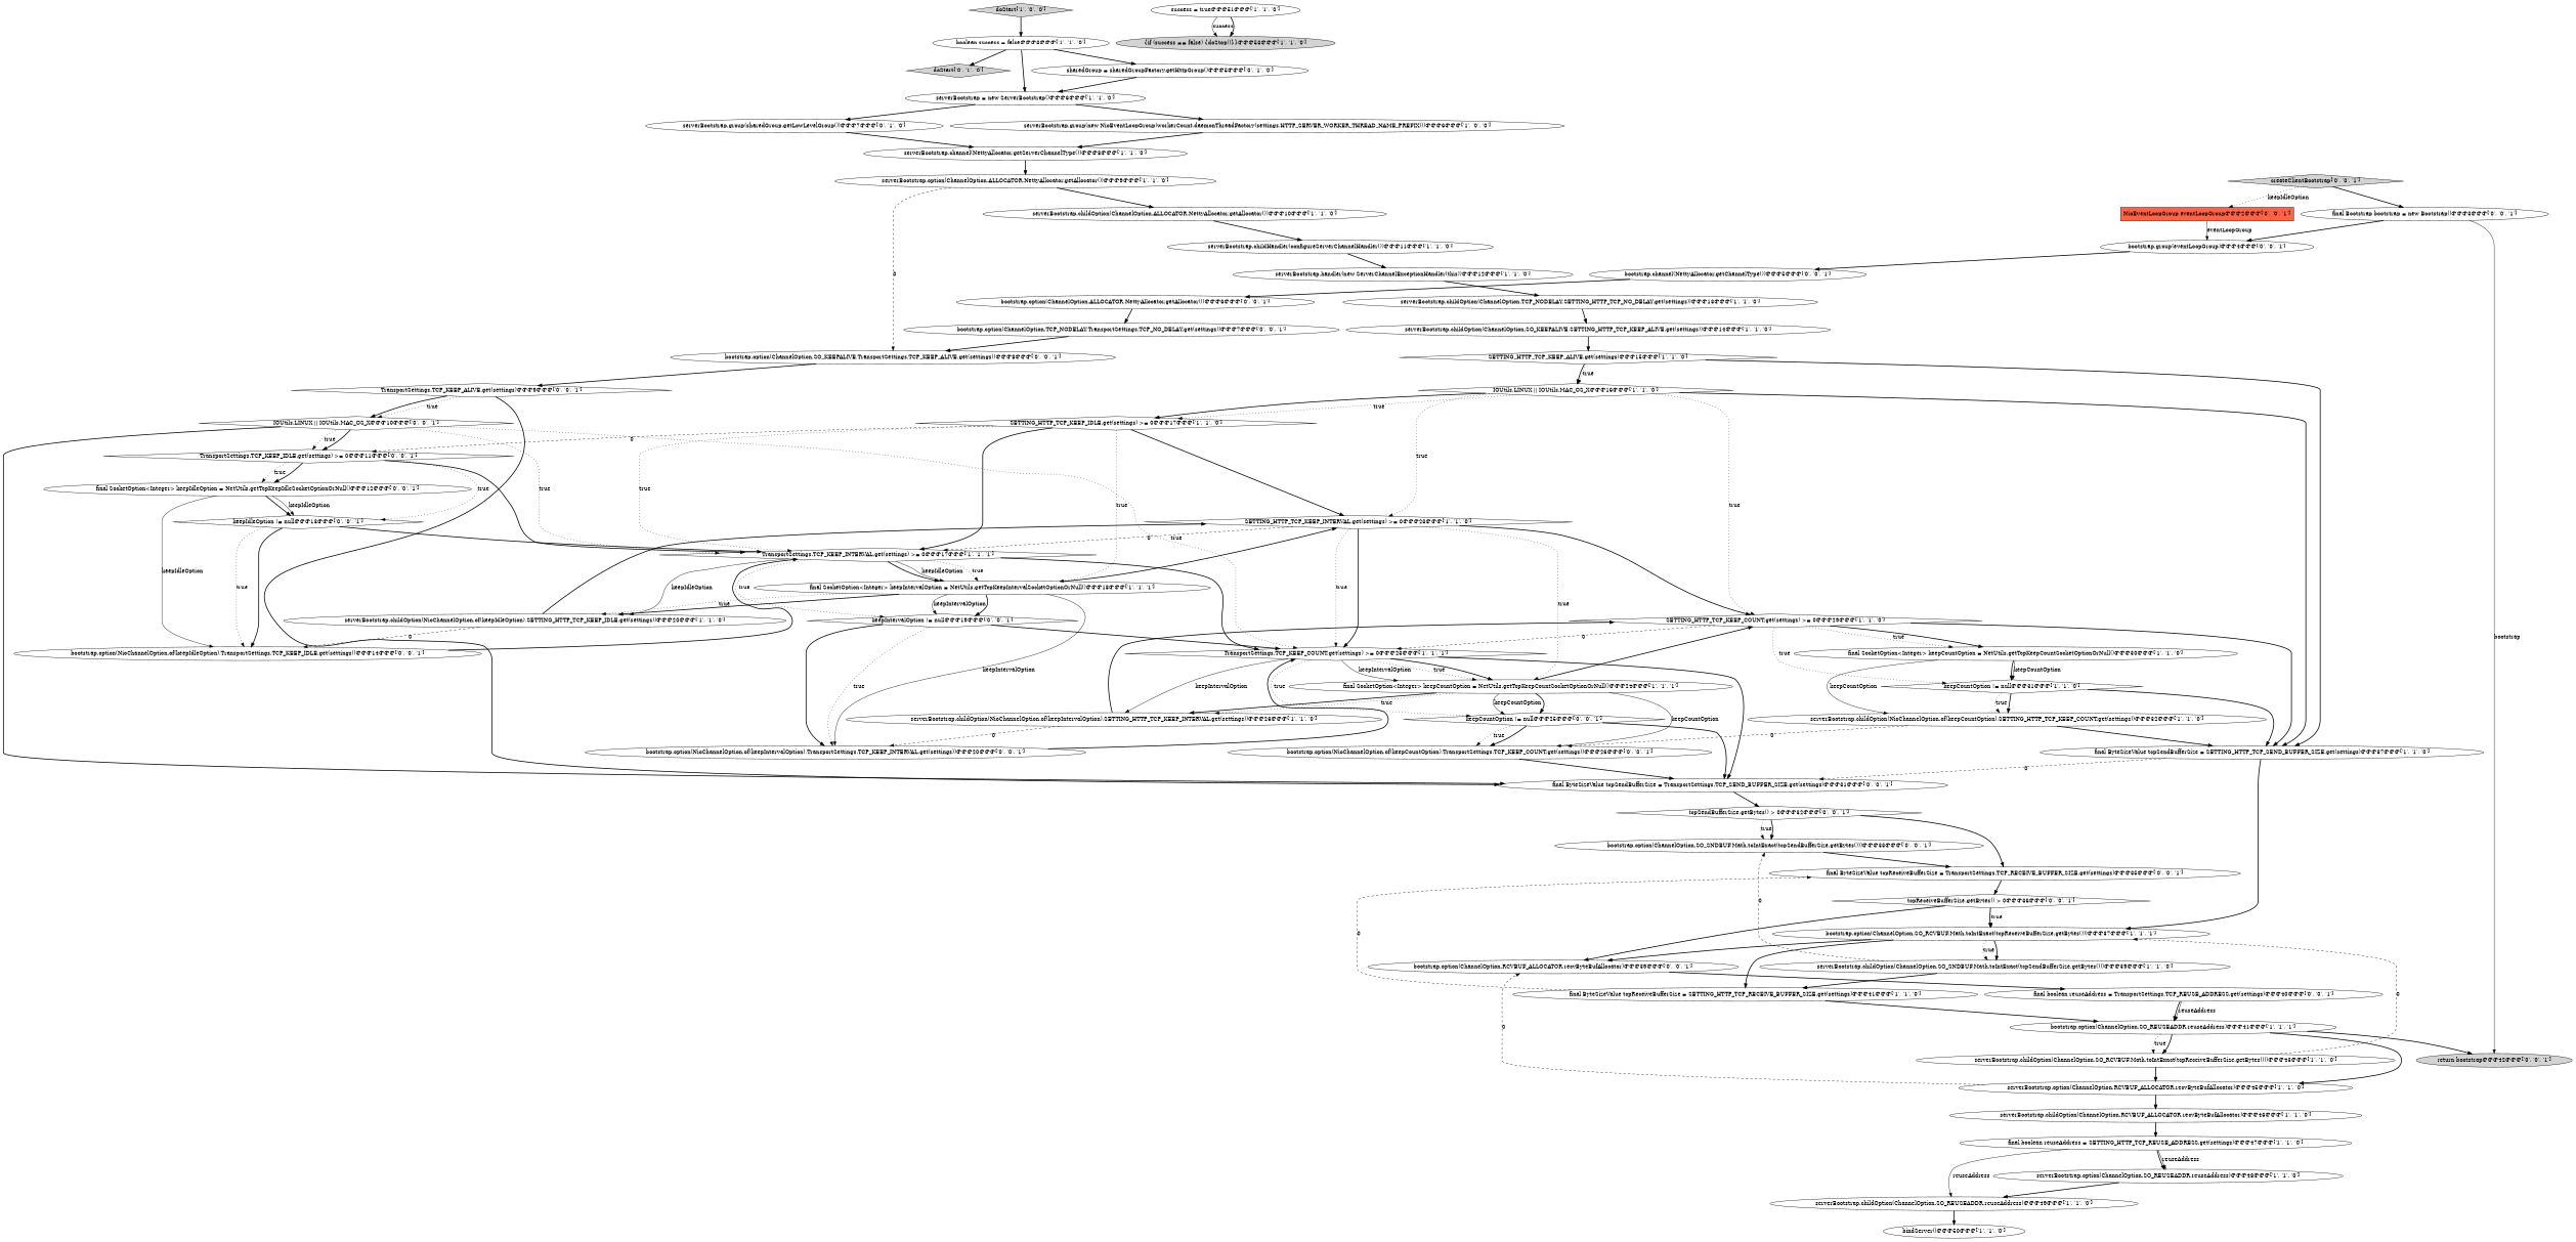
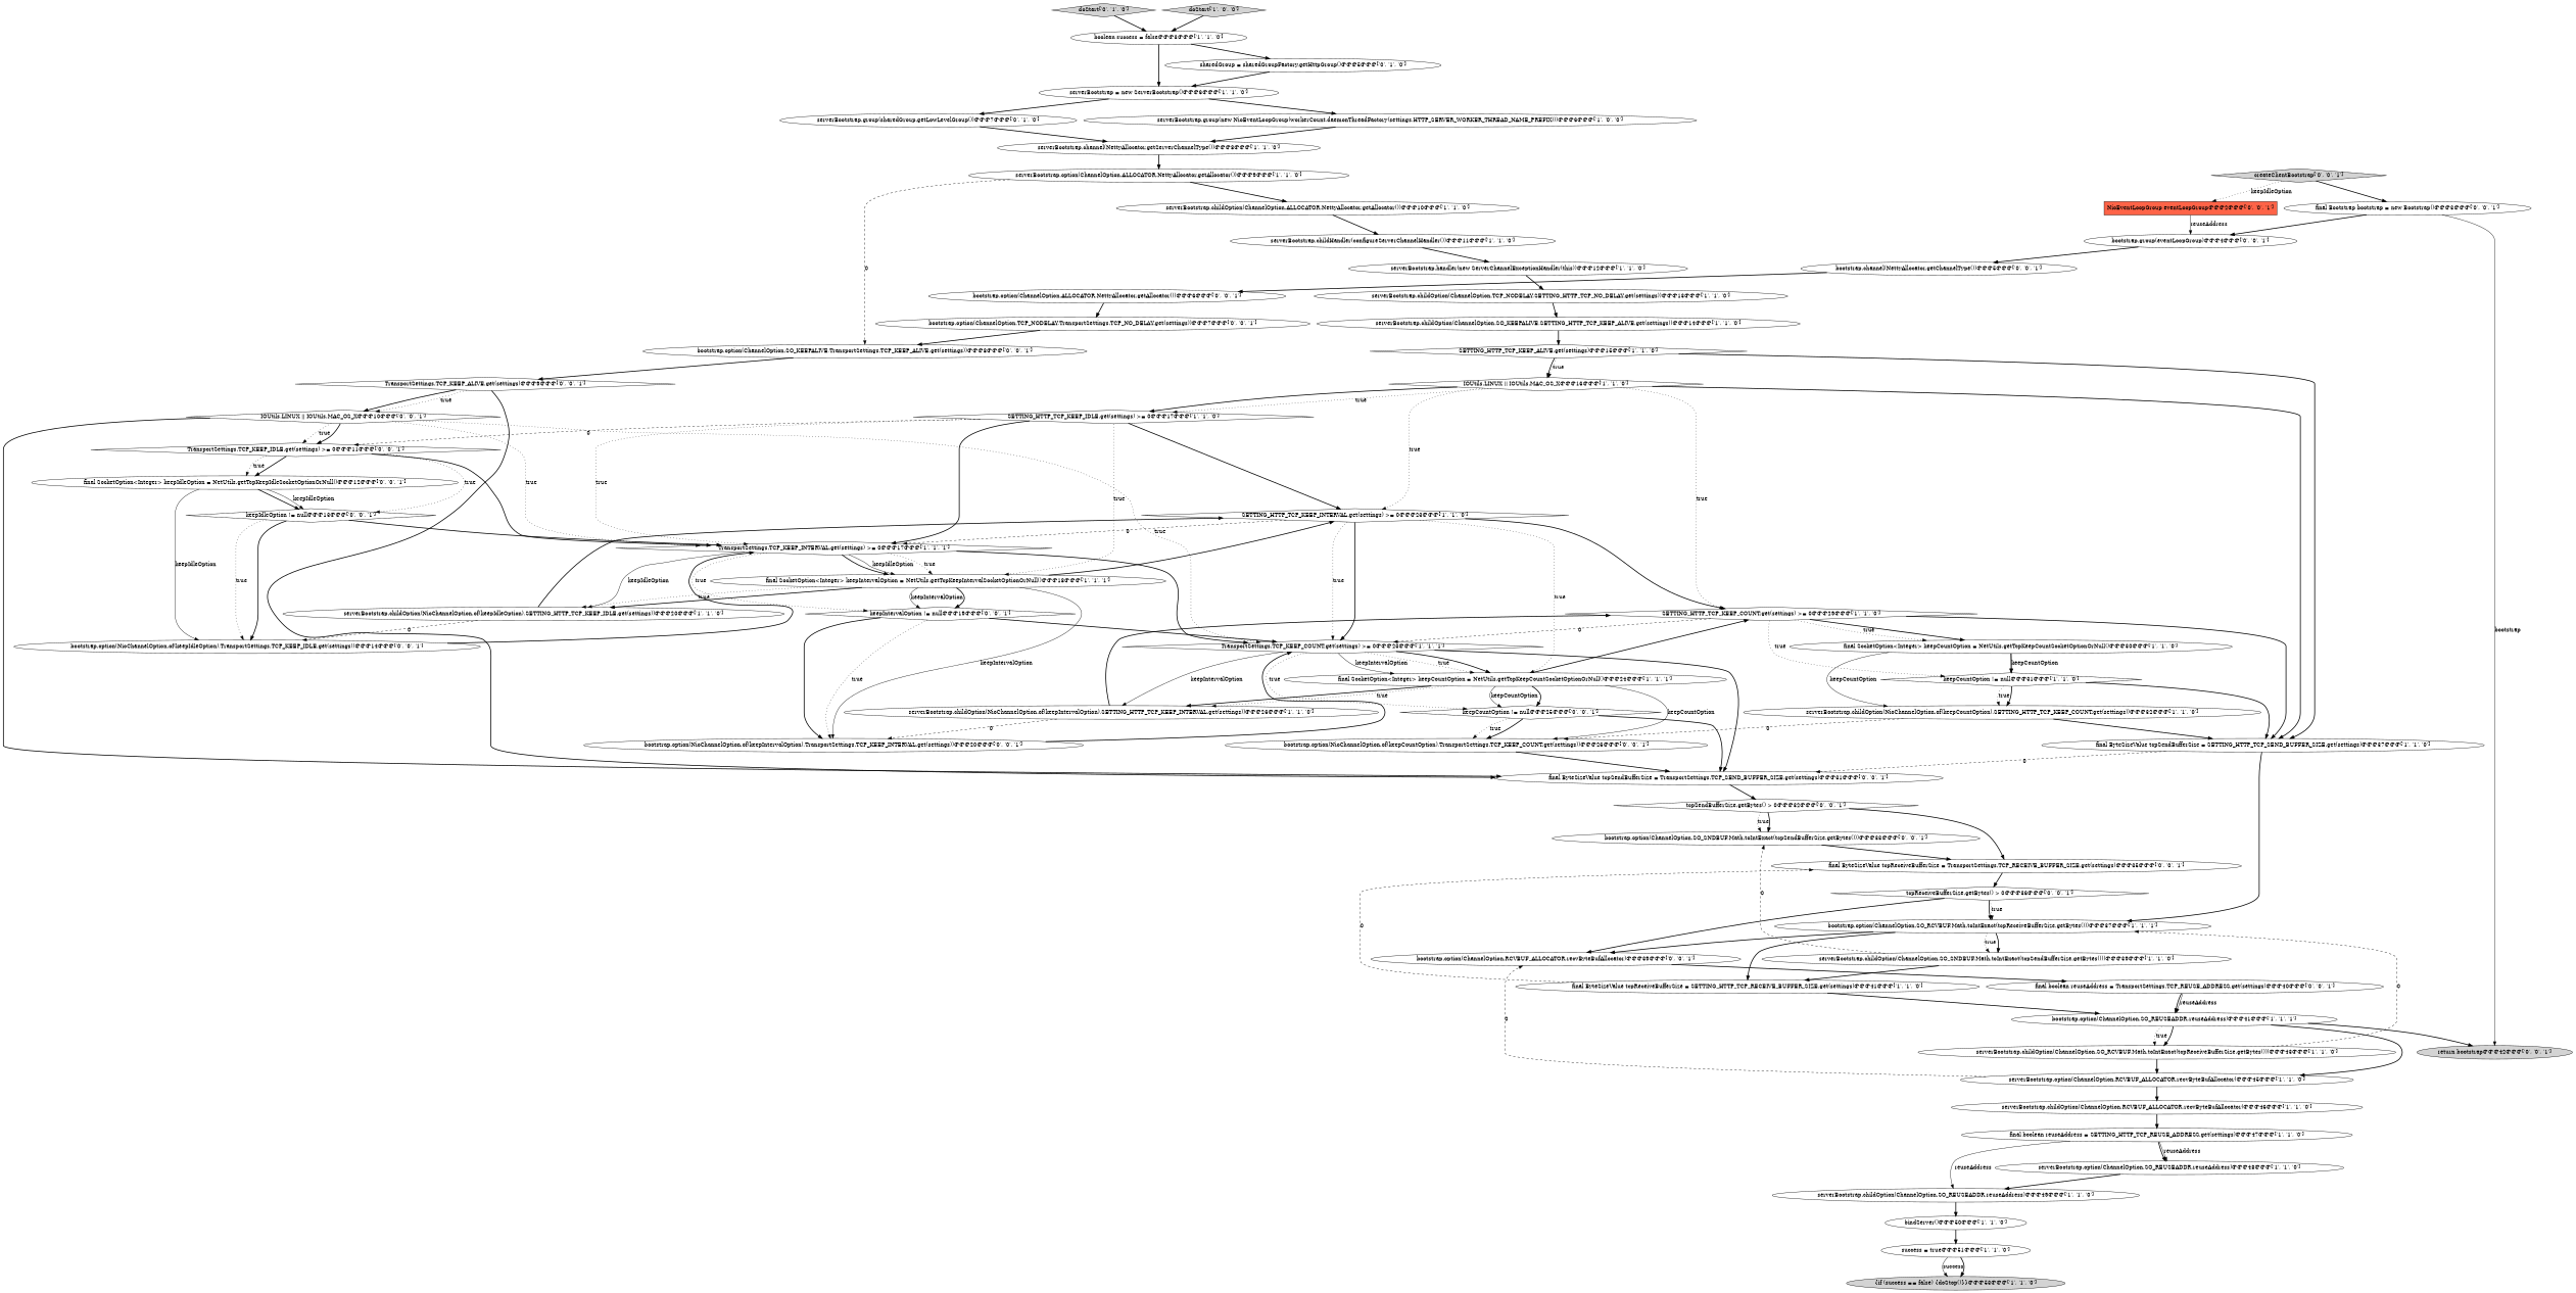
  digraph {
    node [fillcolor=white shape=ellipse style=filled]
    edge [style=bold]
    n1 [label="IOUtils.LINUX || IOUtils.MAC_OS_X@@@16@@@['1', '1', '0']" shape=diamond]
    n2 [label="SETTING_HTTP_TCP_KEEP_IDLE.get(settings) >= 0@@@17@@@['1', '1', '0']" shape=diamond]
    n3 [label="SETTING_HTTP_TCP_KEEP_INTERVAL.get(settings) >= 0@@@23@@@['1', '1', '0']" shape=diamond]
    n4 [label="SETTING_HTTP_TCP_KEEP_COUNT.get(settings) >= 0@@@29@@@['1', '1', '0']" shape=diamond]
    n5 [label="final ByteSizeValue tcpSendBufferSize = SETTING_HTTP_TCP_SEND_BUFFER_SIZE.get(settings)@@@37@@@['1', '1', '0']"]
    n6 [label="final SocketOption<Integer> keepIntervalOption = NetUtils.getTcpKeepIntervalSocketOptionOrNull()@@@18@@@['1', '1', '1']"]
    n7 [label="TransportSettings.TCP_KEEP_INTERVAL.get(settings) >= 0@@@17@@@['1', '1', '1']" shape=diamond]
    n8 [label="TransportSettings.TCP_KEEP_IDLE.get(settings) >= 0@@@11@@@['0', '0', '1']" shape=diamond]
    n9 [label="TransportSettings.TCP_KEEP_COUNT.get(settings) >= 0@@@23@@@['1', '1', '1']" shape=diamond]
    n10 [label="final SocketOption<Integer> keepCountOption = NetUtils.getTcpKeepCountSocketOptionOrNull()@@@24@@@['1', '1', '1']"]
    n11 [label="final SocketOption<Integer> keepCountOption = NetUtils.getTcpKeepCountSocketOptionOrNull()@@@30@@@['1', '1', '0']"]
    n12 [label="keepCountOption != null@@@31@@@['1', '1', '0']" shape=diamond]
    n13 [label="final ByteSizeValue tcpSendBufferSize = TransportSettings.TCP_SEND_BUFFER_SIZE.get(settings)@@@31@@@['0', '0', '1']"]
    n14 [label="bootstrap.option(ChannelOption.SO_RCVBUF,Math.toIntExact(tcpReceiveBufferSize.getBytes()))@@@37@@@['1', '1', '1']"]
    n15 [label="tcpSendBufferSize.getBytes() > 0@@@32@@@['0', '0', '1']" shape=diamond]
    n16 [label="bootstrap.option(ChannelOption.SO_SNDBUF,Math.toIntExact(tcpSendBufferSize.getBytes()))@@@33@@@['0', '0', '1']"]
    n17 [label="final ByteSizeValue tcpReceiveBufferSize = TransportSettings.TCP_RECEIVE_BUFFER_SIZE.get(settings)@@@35@@@['0', '0', '1']"]
    n18 [label="bootstrap.option(ChannelOption.RCVBUF_ALLOCATOR,recvByteBufAllocator)@@@39@@@['0', '0', '1']"]
    n19 [label="final boolean reuseAddress = TransportSettings.TCP_REUSE_ADDRESS.get(settings)@@@40@@@['0', '0', '1']"]
    n20 [label="bootstrap.option(ChannelOption.SO_REUSEADDR,reuseAddress)@@@41@@@['1', '1', '1']"]
    n21 [label="success = true@@@51@@@['1', '1', '0']"]
    n22 [fillcolor=lightgray label="{if (success == false) {doStop()}}@@@53@@@['1', '1', '0']"]
    n23 [label="serverBootstrap.option(ChannelOption.ALLOCATOR,NettyAllocator.getAllocator())@@@9@@@['1', '1', '0']"]
    n24 [label="bootstrap.option(ChannelOption.SO_KEEPALIVE,TransportSettings.TCP_KEEP_ALIVE.get(settings))@@@8@@@['0', '0', '1']"]
    n25 [label="serverBootstrap.childOption(ChannelOption.ALLOCATOR,NettyAllocator.getAllocator())@@@10@@@['1', '1', '0']"]
    n26 [label="TransportSettings.TCP_KEEP_ALIVE.get(settings)@@@9@@@['0', '0', '1']" shape=diamond]
    n27 [label="serverBootstrap.childHandler(configureServerChannelHandler())@@@11@@@['1', '1', '0']"]
    n28 [label="serverBootstrap.childOption(ChannelOption.SO_KEEPALIVE,SETTING_HTTP_TCP_KEEP_ALIVE.get(settings))@@@14@@@['1', '1', '0']"]
    n29 [label="SETTING_HTTP_TCP_KEEP_ALIVE.get(settings)@@@15@@@['1', '1', '0']" shape=diamond]
    n30 [label="IOUtils.LINUX || IOUtils.MAC_OS_X@@@10@@@['0', '0', '1']" shape=diamond]
    n31 [label="serverBootstrap.option(ChannelOption.RCVBUF_ALLOCATOR,recvByteBufAllocator)@@@45@@@['1', '1', '0']"]
    n32 [label="serverBootstrap.childOption(ChannelOption.RCVBUF_ALLOCATOR,recvByteBufAllocator)@@@46@@@['1', '1', '0']"]
    n33 [label="final boolean reuseAddress = SETTING_HTTP_TCP_REUSE_ADDRESS.get(settings)@@@47@@@['1', '1', '0']"]
    n34 [label="serverBootstrap.handler(new ServerChannelExceptionHandler(this))@@@12@@@['1', '1', '0']"]
    n35 [label="serverBootstrap.childOption(NioChannelOption.of(keepIdleOption),SETTING_HTTP_TCP_KEEP_IDLE.get(settings))@@@20@@@['1', '1', '0']"]
    n36 [label="bootstrap.option(NioChannelOption.of(keepIntervalOption),TransportSettings.TCP_KEEP_INTERVAL.get(settings))@@@20@@@['0', '0', '1']"]
    n37 [label="keepIntervalOption != null@@@19@@@['0', '0', '1']" shape=diamond]
    n38 [label="keepIdleOption != null@@@13@@@['0', '0', '1']" shape=diamond]
    n39 [label="final SocketOption<Integer> keepIdleOption = NetUtils.getTcpKeepIdleSocketOptionOrNull()@@@12@@@['0', '0', '1']"]
    n40 [label="bootstrap.option(NioChannelOption.of(keepIdleOption),TransportSettings.TCP_KEEP_IDLE.get(settings))@@@14@@@['0', '0', '1']"]
    n41 [fillcolor=lightgray label="createClientBootstrap['0', '0', '1']" shape=diamond]
    n42 [label="final Bootstrap bootstrap = new Bootstrap()@@@3@@@['0', '0', '1']"]
    n43 [fillcolor=tomato label="NioEventLoopGroup eventLoopGroup@@@2@@@['0', '0', '1']" shape=box]
    n44 [fillcolor=lightgray label="return bootstrap@@@42@@@['0', '0', '1']"]
    n45 [label="bootstrap.group(eventLoopGroup)@@@4@@@['0', '0', '1']"]
    n46 [label="final ByteSizeValue tcpReceiveBufferSize = SETTING_HTTP_TCP_RECEIVE_BUFFER_SIZE.get(settings)@@@41@@@['1', '1', '0']"]
    n47 [label="serverBootstrap.childOption(ChannelOption.SO_SNDBUF,Math.toIntExact(tcpSendBufferSize.getBytes()))@@@39@@@['1', '1', '0']"]
    n48 [label="serverBootstrap.childOption(ChannelOption.TCP_NODELAY,SETTING_HTTP_TCP_NO_DELAY.get(settings))@@@13@@@['1', '1', '0']"]
    n49 [label="serverBootstrap.childOption(NioChannelOption.of(keepIntervalOption),SETTING_HTTP_TCP_KEEP_INTERVAL.get(settings))@@@26@@@['1', '1', '0']"]
    n50 [label="keepCountOption != null@@@25@@@['0', '0', '1']" shape=diamond]
    n51 [label="bootstrap.option(NioChannelOption.of(keepCountOption),TransportSettings.TCP_KEEP_COUNT.get(settings))@@@26@@@['0', '0', '1']"]
    n52 [label="serverBootstrap.childOption(ChannelOption.SO_RCVBUF,Math.toIntExact(tcpReceiveBufferSize.getBytes()))@@@43@@@['1', '1', '0']"]
    n53 [label="tcpReceiveBufferSize.getBytes() > 0@@@36@@@['0', '0', '1']" shape=diamond]
    n54 [label="serverBootstrap.childOption(NioChannelOption.of(keepCountOption),SETTING_HTTP_TCP_KEEP_COUNT.get(settings))@@@32@@@['1', '1', '0']"]
    n55 [label="bootstrap.channel(NettyAllocator.getChannelType())@@@5@@@['0', '0', '1']"]
    n56 [label="bootstrap.option(ChannelOption.ALLOCATOR,NettyAllocator.getAllocator())@@@6@@@['0', '0', '1']"]
    n57 [label="serverBootstrap.channel(NettyAllocator.getServerChannelType())@@@8@@@['1', '1', '0']"]
    n58 [label="serverBootstrap.childOption(ChannelOption.SO_REUSEADDR,reuseAddress)@@@49@@@['1', '1', '0']"]
    n59 [label="serverBootstrap.option(ChannelOption.SO_REUSEADDR,reuseAddress)@@@48@@@['1', '1', '0']"]
    n60 [label="bindServer()@@@50@@@['1', '1', '0']"]
    n61 [label="bootstrap.option(ChannelOption.TCP_NODELAY,TransportSettings.TCP_NO_DELAY.get(settings))@@@7@@@['0', '0', '1']"]
    n62 [label="serverBootstrap.group(sharedGroup.getLowLevelGroup())@@@7@@@['0', '1', '0']"]
    n63 [fillcolor=lightgray label="doStart['0', '1', '0']" shape=diamond]
    n64 [label="boolean success = false@@@3@@@['1', '1', '0']"]
    n65 [label="serverBootstrap = new ServerBootstrap()@@@6@@@['1', '1', '0']"]
    n66 [label="sharedGroup = sharedGroupFactory.getHttpGroup()@@@5@@@['0', '1', '0']"]
    n67 [label="serverBootstrap.group(new NioEventLoopGroup(workerCount,daemonThreadFactory(settings,HTTP_SERVER_WORKER_THREAD_NAME_PREFIX)))@@@6@@@['1', '0', '0']"]
    n68 [fillcolor=lightgray label="doStart['1', '0', '0']" shape=diamond]
    n1 -> n2
    n1 -> n2 [label=true style=dotted]
    n1 -> n3 [label=true style=dotted]
    n1 -> n4 [label=true style=dotted]
    n1 -> n5
    n2 -> n3
    n2 -> n6 [label=true style=dotted]
    n2 -> n7 [label=true style=dotted]
    n2 -> n7
    n2 -> n8 [label=0 style=dashed]
    n3 -> n4
    n3 -> n7 [label=0 style=dashed]
    n3 -> n9
    n3 -> n9 [label=true style=dotted]
    n3 -> n10 [label=true style=dotted]
    n4 -> n5
    n4 -> n9 [label=0 style=dashed]
    n4 -> n11
    n4 -> n11 [label=true style=dotted]
    n4 -> n12 [label=true style=dotted]
    n5 -> n13 [label=0 style=dashed]
    n5 -> n14
    n6 -> n3
    n6 -> n35
    n6 -> n35 [label=true style=dotted]
    n6 -> n36 [label=keepIntervalOption style=solid]
    n6 -> n37 [label=keepIntervalOption style=solid]
    n6 -> n37
    n7 -> n6 [label=true style=dotted]
    n7 -> n6
    n7 -> n6 [label=keepIdleOption style=solid]
    n7 -> n9
    n7 -> n35 [label=keepIdleOption style=solid]
    n7 -> n37 [label=true style=dotted]
    n8 -> n7
    n8 -> n38 [label=true style=dotted]
    n8 -> n39
    n8 -> n39 [label=true style=dotted]
    n9 -> n10 [label=true style=dotted]
    n9 -> n10
    n9 -> n10 [label=keepIntervalOption style=solid]
    n9 -> n13
    n9 -> n49 [label=keepIntervalOption style=solid]
    n9 -> n50 [label=true style=dotted]
    n10 -> n4
    n10 -> n49
    n10 -> n49 [label=true style=dotted]
    n10 -> n50
    n10 -> n50 [label=keepCountOption style=solid]
    n10 -> n51 [label=keepCountOption style=solid]
    n11 -> n12 [label=keepCountOption style=solid]
    n11 -> n12
    n11 -> n54 [label=keepCountOption style=solid]
    n12 -> n5
    n12 -> n54 [label=true style=dotted]
    n12 -> n54
    n13 -> n15
    n14 -> n18
    n14 -> n46
    n14 -> n47
    n14 -> n47 [label=true style=dotted]
    n15 -> n16 [label=true style=dotted]
    n15 -> n16
    n15 -> n17
    n16 -> n17
    n17 -> n53
    n18 -> n19
    n19 -> n20 [label=reuseAddress style=solid]
    n19 -> n20
    n20 -> n31
    n20 -> n44
    n20 -> n52
    n20 -> n52 [label=true style=dotted]
    n21 -> n22 [label=success style=solid]
    n21 -> n22
    n23 -> n24 [label=0 style=dashed]
    n23 -> n25
    n24 -> n26
    n25 -> n27
    n26 -> n13
    n26 -> n30 [label=true style=dotted]
    n26 -> n30
    n27 -> n34
    n28 -> n29
    n29 -> n1
    n29 -> n1 [label=true style=dotted]
    n29 -> n5
    n30 -> n7 [label=true style=dotted]
    n30 -> n8 [label=true style=dotted]
    n30 -> n8
    n30 -> n9 [label=true style=dotted]
    n30 -> n13
    n31 -> n18 [label=0 style=dashed]
    n31 -> n32
    n32 -> n33
    n33 -> n58 [label=reuseAddress style=solid]
    n33 -> n59 [label=reuseAddress style=solid]
    n33 -> n59
    n34 -> n48
    n35 -> n3
    n35 -> n40 [label=0 style=dashed]
    n36 -> n9
    n37 -> n9
    n37 -> n36 [label=true style=dotted]
    n37 -> n36
    n38 -> n7
    n38 -> n40 [label=true style=dotted]
    n38 -> n40
    n39 -> n38
    n39 -> n38 [label=keepIdleOption style=solid]
    n39 -> n40 [label=keepIdleOption style=solid]
    n40 -> n7
    n41 -> n42
    n41 -> n43 [label=keepIdleOption style=dotted]
    n42 -> n44 [label=bootstrap style=solid]
    n42 -> n45
-   n43 -> n45 [label=eventLoopGroup style=solid]
+   n43 -> n45 [label=reuseAddress style=solid]
    n45 -> n55
    n46 -> n17 [label=0 style=dashed]
    n46 -> n20
    n47 -> n16 [label=0 style=dashed]
    n47 -> n46
    n48 -> n28
    n49 -> n4
    n49 -> n36 [label=0 style=dashed]
    n50 -> n13
    n50 -> n51
    n50 -> n51 [label=true style=dotted]
    n51 -> n13
    n52 -> n14 [label=0 style=dashed]
    n52 -> n31
    n53 -> n14 [label=true style=dotted]
    n53 -> n14
    n53 -> n18
    n54 -> n5
    n54 -> n51 [label=0 style=dashed]
    n55 -> n56
    n56 -> n61
    n57 -> n23
    n58 -> n60
    n59 -> n58
+   n60 -> n21
    n61 -> n24
    n62 -> n57
-   n64 -> n63
+   n63 -> n64
    n64 -> n65
    n64 -> n66
    n65 -> n62
    n65 -> n67
    n66 -> n65
    n67 -> n57
    n68 -> n64
  }
